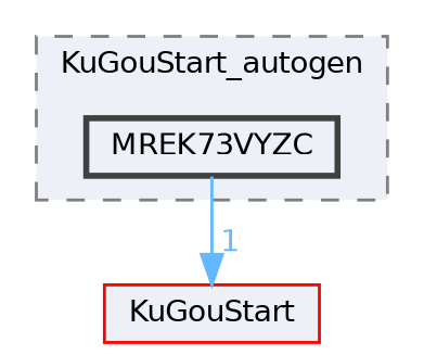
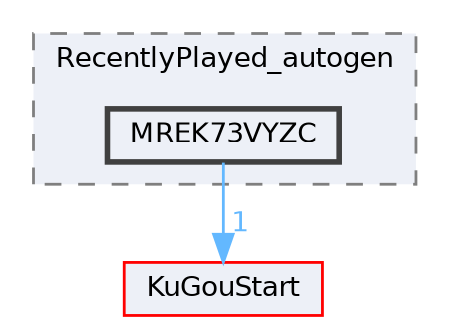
  digraph {
    compound=true
    node [fillcolor="#edf0f7" fontname=Helvetica fontsize=10 shape=box]
    n1 [color=grey25 height=0.2 label=MREK73VYZC style="filled,bold" width=0.4]
    n2 [color=red height=0.2 label=KuGouStart style=filled width=0.4]
    subgraph cluster_1 {
      bgcolor="#edf0f7"
      fontname=Helvetica
      fontsize=10
-     label=KuGouStart_autogen
+     label=RecentlyPlayed_autogen
      pencolor=grey50
      style="filled,dashed"
      n1
    }
    n1 -> n2 [color=steelblue1 fontcolor=steelblue1 fontname=Helvetica fontsize=10 headlabel=1 labeldistance=1.5 labelfontname=Helvetica labelfontsize=10]
  }
